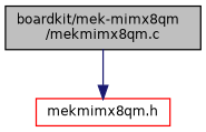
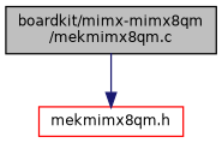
  digraph {
    node [fontname=Helvetica fontsize=10 shape=record style=filled]
-   n1 [color=black fillcolor=grey75 fontcolor=black height=0.2 label="boardkit/mek-mimx8qm\l/mekmimx8qm.c" width=0.4]
+   n1 [color=black fillcolor=grey75 fontcolor=black height=0.2 label="boardkit/mimx-mimx8qm\l/mekmimx8qm.c" width=0.4]
    n2 [color=red fillcolor=white height=0.2 label="mekmimx8qm.h" width=0.4]
    n1 -> n2 [color=midnightblue fontname=Helvetica fontsize=10 labelfontname=Helvetica labelfontsize=10 style=solid]
  }
